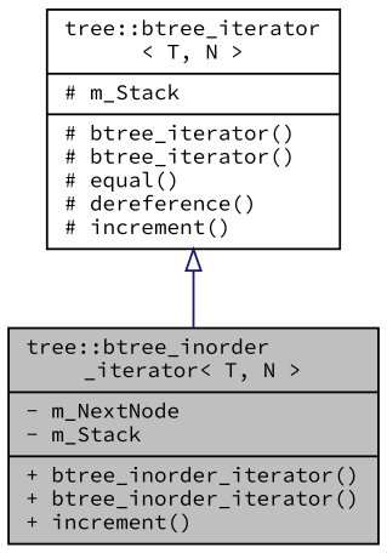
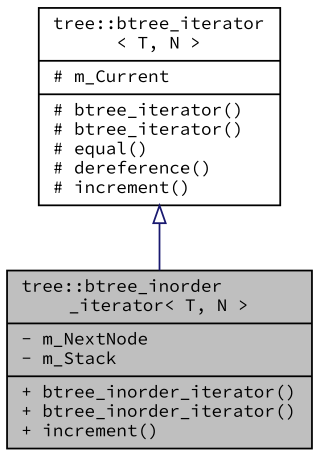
  digraph {
    fontname="Source Code Pro"
    node [color=black fontname="Source Code Pro" fontsize=10 shape=record style=filled]
    n1 [fillcolor=grey75 fontcolor=black height=0.2 label="{tree::btree_inorder\l_iterator\< T, N \>\n|- m_NextNode\l- m_Stack\l|+ btree_inorder_iterator()\l+ btree_inorder_iterator()\l+ increment()\l}" width=0.4]
-   n2 [fillcolor=white height=0.2 label="{tree::btree_iterator\l\< T, N \>\n|# m_Stack\l|# btree_iterator()\l# btree_iterator()\l# equal()\l# dereference()\l# increment()\l}" width=0.4]
+   n2 [fillcolor=white height=0.2 label="{tree::btree_iterator\l\< T, N \>\n|# m_Current\l|# btree_iterator()\l# btree_iterator()\l# equal()\l# dereference()\l# increment()\l}" width=0.4]
    n2 -> n1 [arrowtail=onormal color=midnightblue dir=back fontname="Source Code Pro" fontsize=10 labelfontname=Helvetica labelfontsize=10 style=solid]
  }
